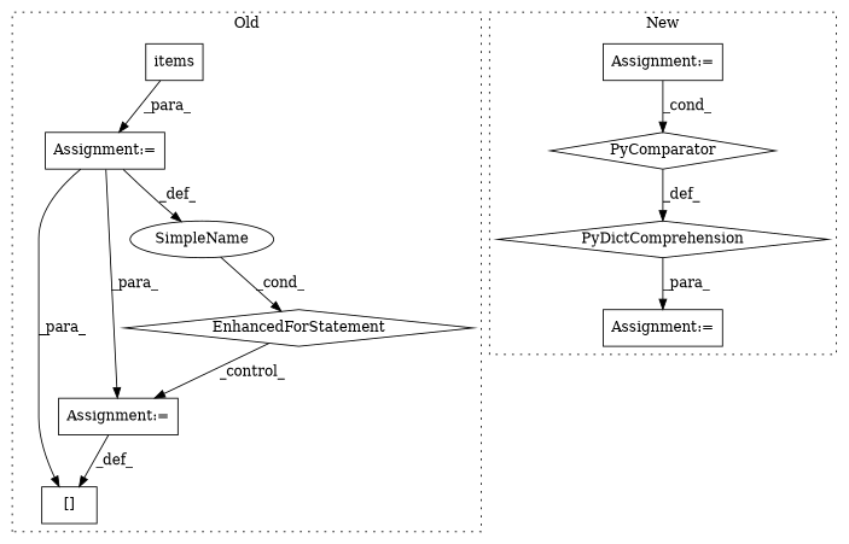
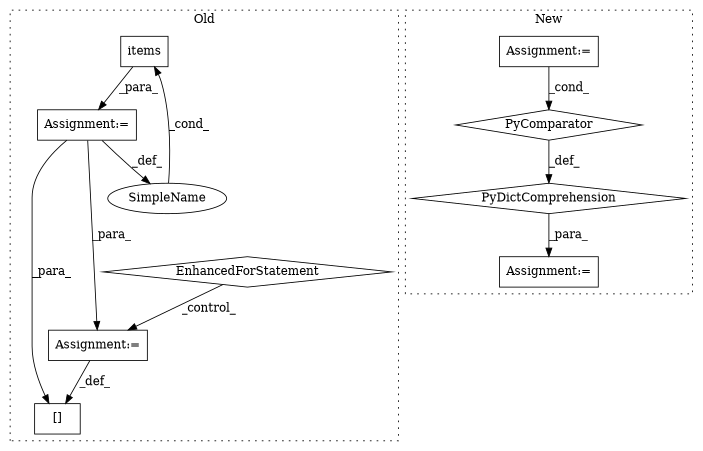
  digraph {
    node [a=7 l="68,2" s="4998,5098" shape=box]
    n1 [a=32 l=7 label=items s=5091]
    n2 [label="Assignment:="]
    n3 [a=70 label=EnhancedForStatement shape=diamond]
    n4 [l=1 label="Assignment:=" s=5243]
    n5 [a=2 l="13,1" label="[]" s="5481,5500"]
    n6 [a=42 l=11 label=SimpleName s=5070 shape=ellipse]
    n7 [a=110 l=109 label=PyDictComprehension s=4782 shape=diamond]
    n8 [a=113 l=25 label=PyComparator s=4858 shape=diamond]
    n9 [l=25 label="Assignment:=" s=4858]
    n10 [l=12 label="Assignment:=" s=4770]
    subgraph cluster_1 {
      label=Old
      style=dotted
      n1
      n2
      n3
      n4
      n5
      n6
    }
    subgraph cluster_2 {
      label=New
      style=dotted
      n7
      n8
      n9
      n10
    }
    n1 -> n2 [label=_para_]
    n2 -> n4 [label=_para_]
    n2 -> n5 [label=_para_]
    n2 -> n6 [label=_def_]
    n3 -> n4 [label=_control_]
    n4 -> n5 [label=_def_]
-   n6 -> n3 [label=_cond_]
+   n6 -> n1 [label=_cond_]
    n7 -> n10 [label=_para_]
    n8 -> n7 [label=_def_]
    n9 -> n8 [label=_cond_]
  }
